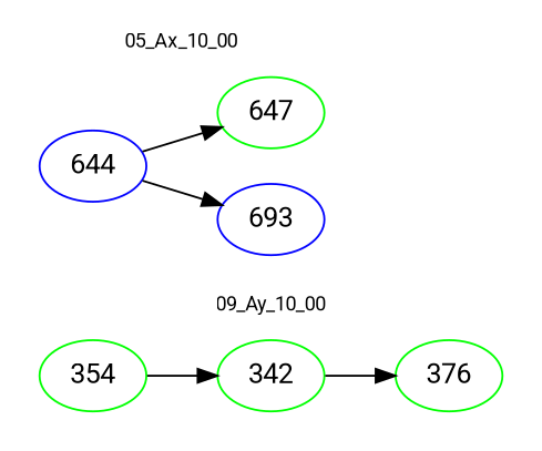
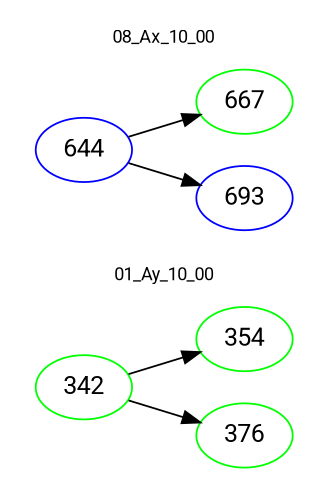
  digraph {
    fontname=Roboto
    rankdir=LR
    node [color=green fontname=Roboto]
    edge [color=black fontname=Roboto]
    n1 [label=342]
    n2 [label=376]
    n3 [label=354]
    n4 [color=blue label=644]
    n5 [color=blue label=693]
-   n6 [label=647]
+   n6 [label=667]
    subgraph cluster_1 {
      color=white
      fontsize=10
-     label="09_Ay_10_00"
+     label="01_Ay_10_00"
      n1
      n2
      n3
    }
    subgraph cluster_2 {
      color=white
      fontsize=10
-     label="05_Ax_10_00"
+     label="08_Ax_10_00"
      n4
      n5
      n6
    }
    n1 -> n2
-   n3 -> n1
+   n1 -> n3
    n4 -> n5
    n4 -> n6
  }
